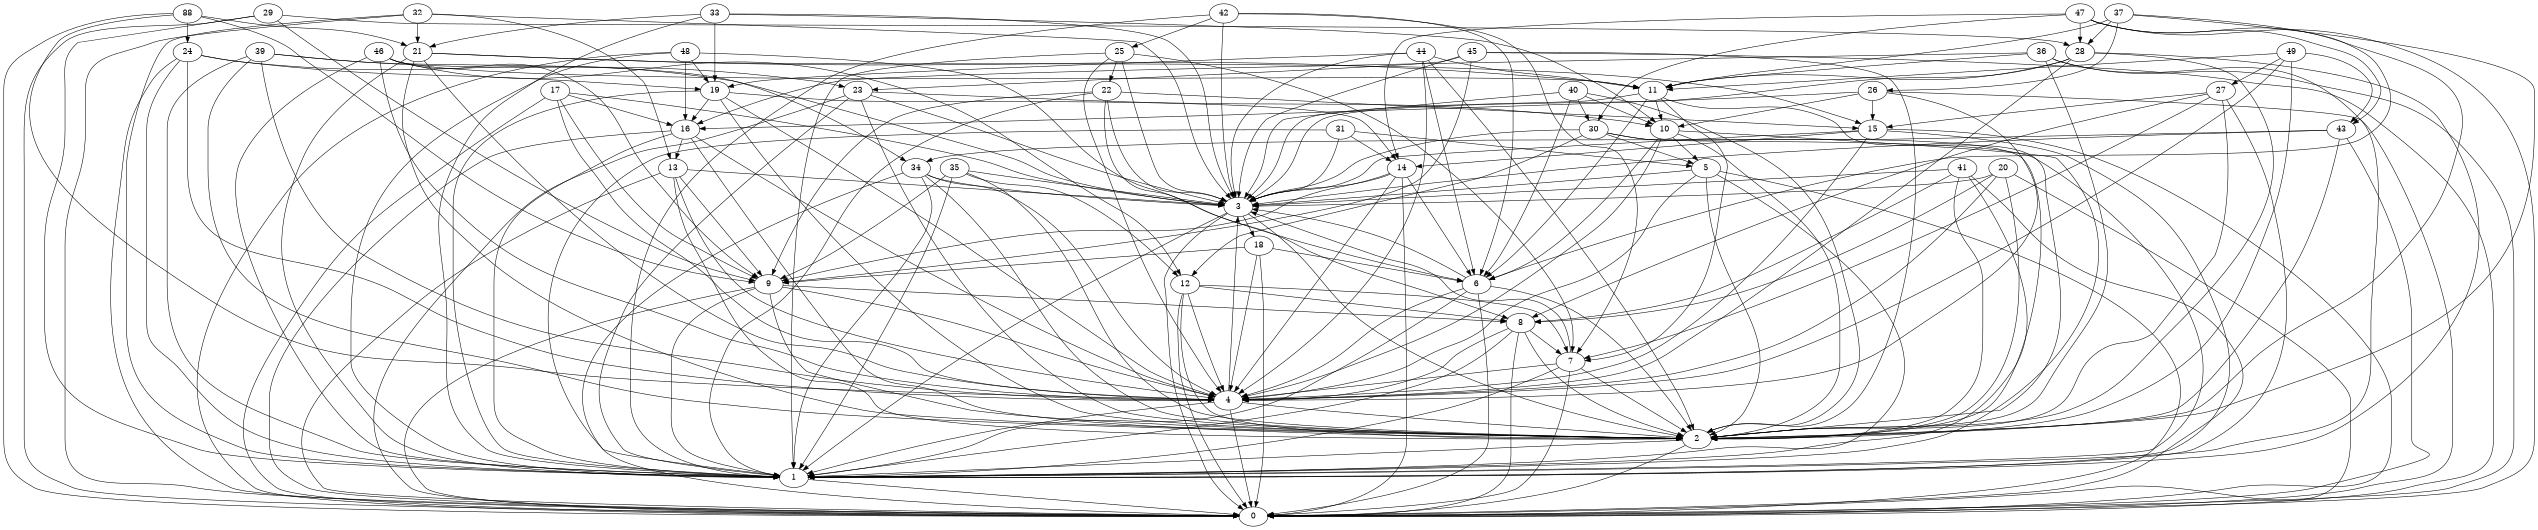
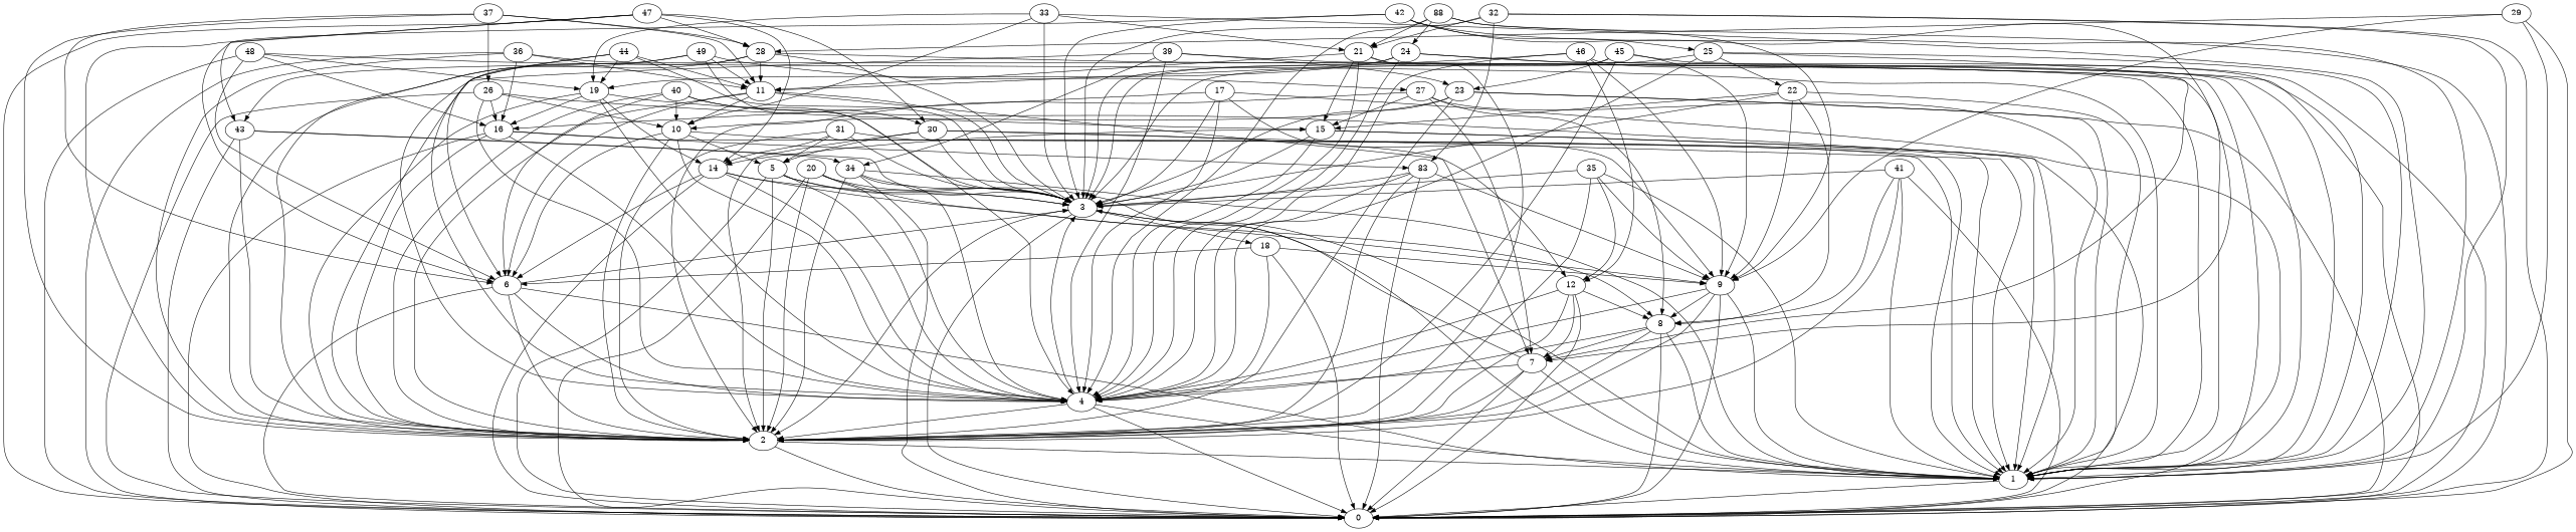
  digraph {
    1
    0
    2
    3
    18
    4
    5
    6
    7
    8
    9
    10
    11
    12
-   13
+   13 [label=83]
    14
    15
    16
    17
    19
    20
    21
    22
    23
    24
    25
    26
    27
    28
    29
    30
    31
    32
    33
    34
    35
    36
    37
    n39 [label=88]
    39
    40
    41
    42
    43
    44
    45
    46
    47
    48
    49
    1 -> 0
    2 -> 1
    2 -> 0
    3 -> 1
    3 -> 0
    3 -> 2
    3 -> 18
    18 -> 0
    18 -> 4
    18 -> 6
    18 -> 9
    4 -> 1
    4 -> 0
    4 -> 2
    4 -> 3
    5 -> 1
    5 -> 0
    5 -> 2
    5 -> 3
    5 -> 4
    6 -> 1
    6 -> 0
    6 -> 2
    6 -> 3
    6 -> 4
    7 -> 1
    7 -> 0
    7 -> 2
    7 -> 3
    7 -> 4
    8 -> 1
    8 -> 0
    8 -> 2
    8 -> 4
    8 -> 7
    9 -> 1
    9 -> 0
    9 -> 2
    9 -> 4
    9 -> 8
    10 -> 1
    10 -> 2
    10 -> 4
    10 -> 5
    10 -> 6
    11 -> 2
    11 -> 3
    11 -> 6
    11 -> 7
    11 -> 10
    12 -> 0
    12 -> 2
    12 -> 4
    12 -> 7
    12 -> 8
    13 -> 0
    13 -> 2
    13 -> 3
    13 -> 4
    13 -> 9
    14 -> 0
    14 -> 3
    14 -> 4
    14 -> 6
    14 -> 9
    15 -> 1
    15 -> 0
    15 -> 3
    15 -> 4
    15 -> 14
    16 -> 1
    16 -> 0
    16 -> 2
    16 -> 4
    16 -> 13
    17 -> 0
    17 -> 3
    17 -> 4
    17 -> 9
    17 -> 16
    19 -> 1
    19 -> 2
    19 -> 4
    19 -> 14
    19 -> 16
    20 -> 0
    20 -> 2
    20 -> 3
    20 -> 4
    20 -> 8
    21 -> 1
    21 -> 2
    21 -> 4
    21 -> 11
    21 -> 15
    22 -> 1
    22 -> 3
    22 -> 8
    22 -> 9
    22 -> 15
    23 -> 1
    23 -> 0
    23 -> 2
    23 -> 3
    23 -> 10
    24 -> 1
    24 -> 0
    24 -> 3
    24 -> 4
    24 -> 19
    25 -> 1
    25 -> 3
    25 -> 4
    25 -> 7
    25 -> 22
    26 -> 0
    26 -> 4
    26 -> 10
    26 -> 15
    26 -> 16
    27 -> 1
    27 -> 2
    27 -> 7
    27 -> 8
    27 -> 15
    28 -> 1
    28 -> 2
    28 -> 3
    28 -> 4
    28 -> 11
    29 -> 1
    29 -> 0
    29 -> 9
    29 -> 28
    30 -> 1
    30 -> 2
    30 -> 3
    30 -> 5
    30 -> 12
    31 -> 1
-   44 -> 2
+   31 -> 2
    31 -> 3
    31 -> 5
    31 -> 14
    32 -> 1
    32 -> 0
    32 -> 3
    32 -> 13
    32 -> 21
    33 -> 1
    33 -> 3
    33 -> 10
    33 -> 19
    33 -> 21
    34 -> 1
    34 -> 0
    34 -> 2
    34 -> 3
    34 -> 4
    35 -> 1
    35 -> 2
    35 -> 3
    35 -> 9
    35 -> 12
    36 -> 1
    36 -> 0
    36 -> 2
    36 -> 11
    36 -> 16
    37 -> 2
    37 -> 6
    37 -> 11
    37 -> 26
    37 -> 28
    n39 -> 0
    n39 -> 4
    n39 -> 9
    n39 -> 21
    n39 -> 24
    39 -> 1
    39 -> 2
    39 -> 4
    39 -> 23
    39 -> 34
    40 -> 2
    40 -> 3
    40 -> 6
    40 -> 10
    40 -> 30
    41 -> 1
    41 -> 0
    41 -> 2
    41 -> 3
    41 -> 8
    42 -> 1
    42 -> 3
    42 -> 6
    42 -> 7
    42 -> 25
    43 -> 0
    43 -> 2
    43 -> 3
    43 -> 34
    44 -> 3
    44 -> 4
    44 -> 6
    44 -> 11
    44 -> 19
    45 -> 0
    45 -> 2
    45 -> 3
    45 -> 9
    45 -> 23
    46 -> 1
    46 -> 4
    46 -> 9
    46 -> 11
    46 -> 12
    47 -> 0
    47 -> 2
    47 -> 14
    47 -> 28
    47 -> 30
    47 -> 43
    48 -> 1
    48 -> 0
    48 -> 6
    48 -> 16
    48 -> 19
    49 -> 2
    49 -> 4
    49 -> 11
    49 -> 27
    49 -> 43
  }
